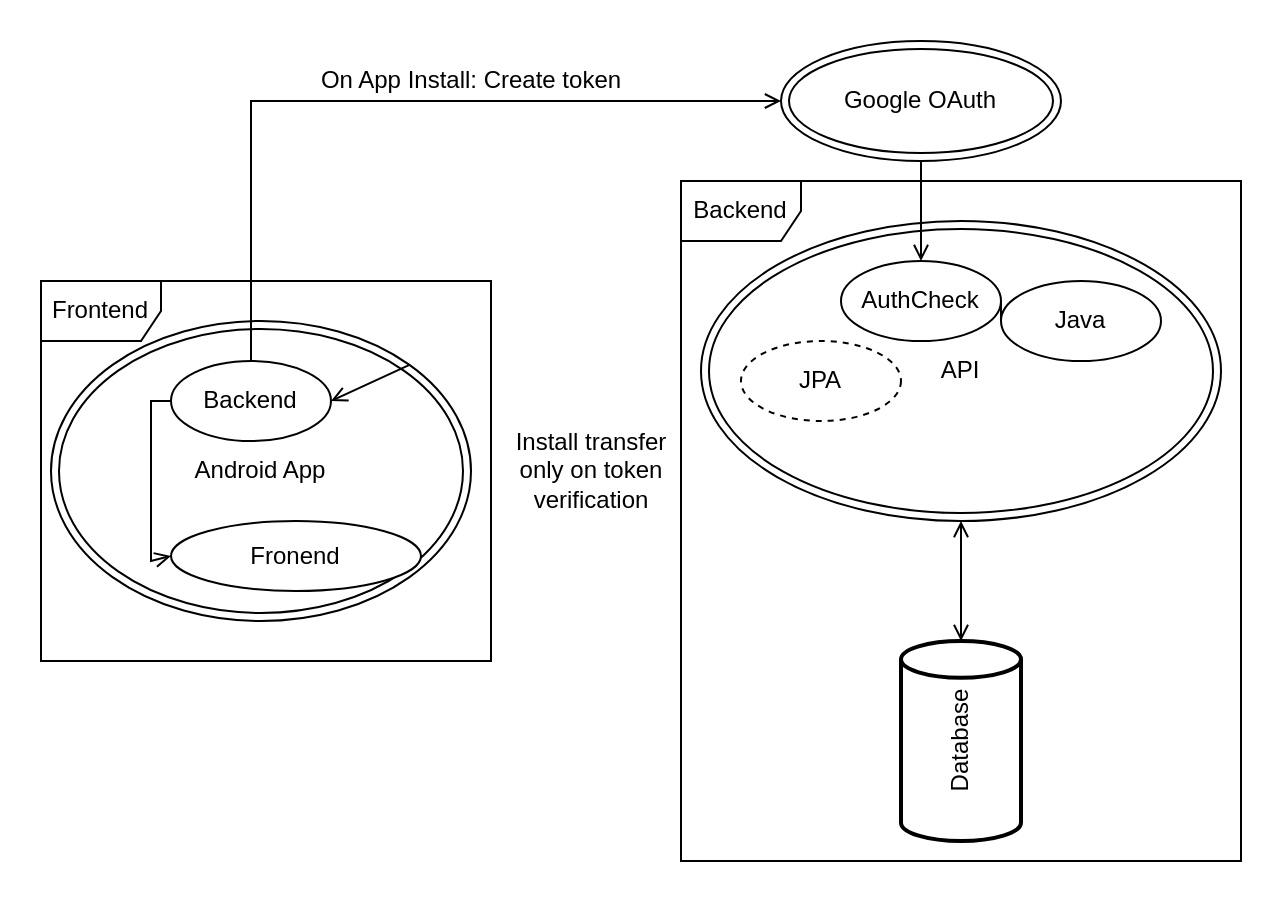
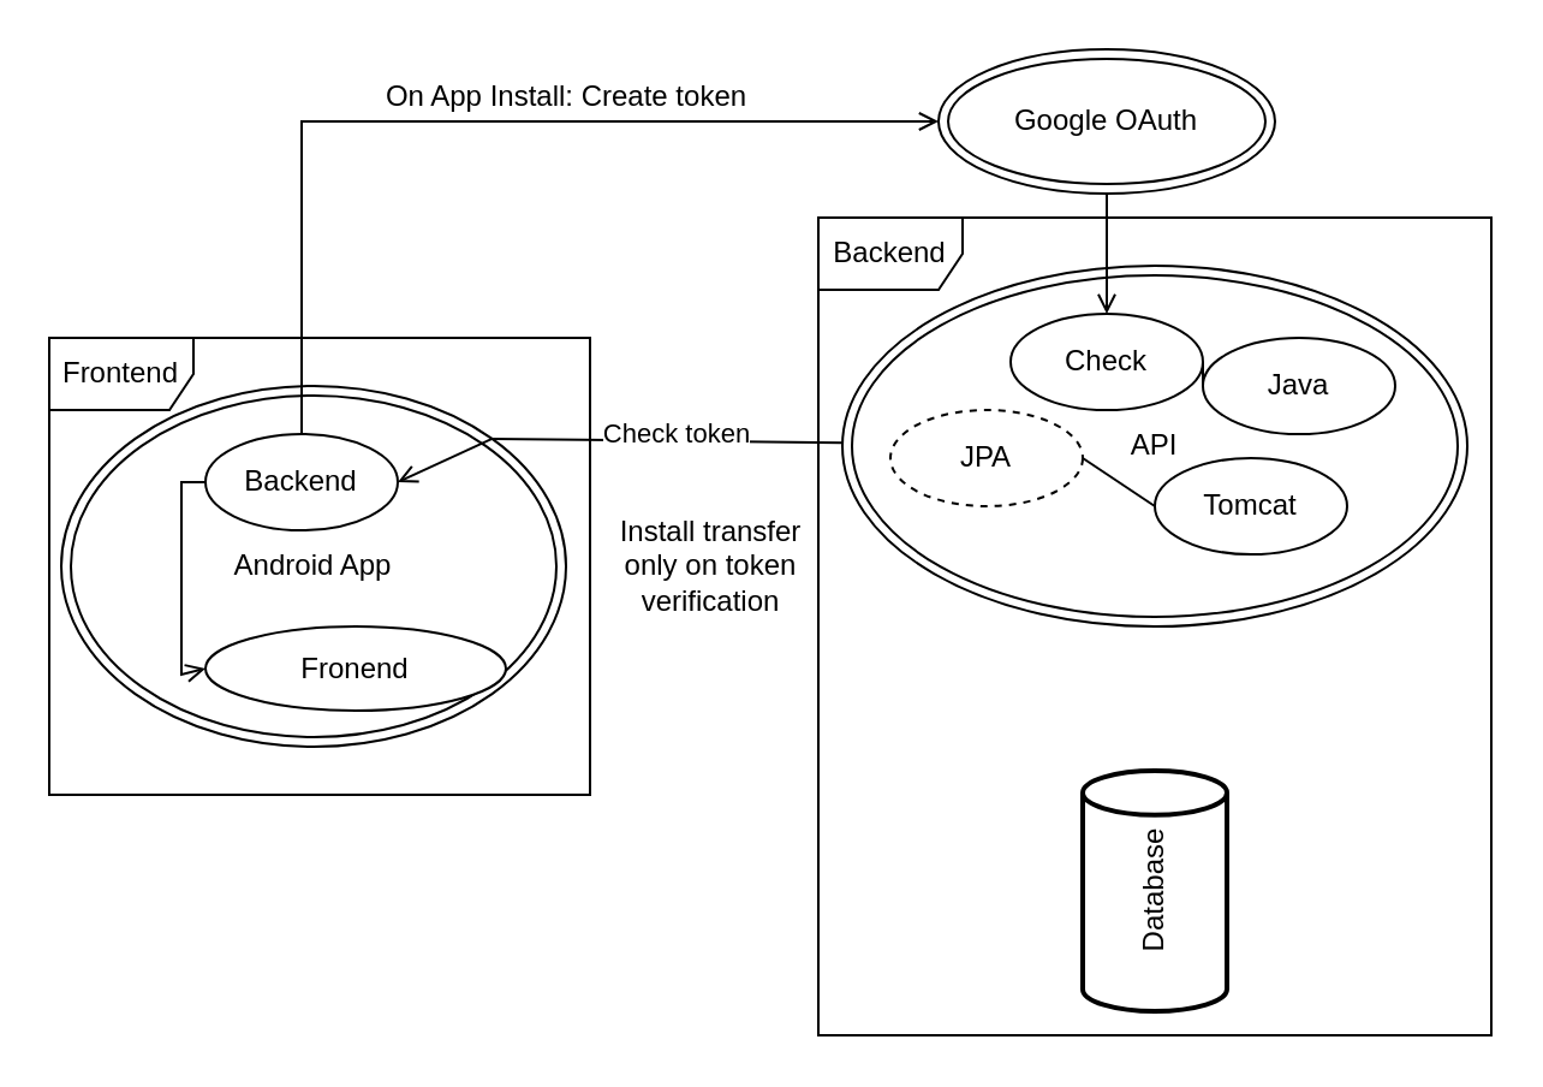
  <mxCell id="0" />
  <mxCell id="1" parent="0" />
  <mxCell id="2" value="Backend" style="shape=umlFrame;whiteSpace=wrap;html=1;" vertex="1" parent="1"><mxGeometry x="340" y="90" width="280" height="340" as="geometry" /></mxCell>
  <mxCell id="3" value="Frontend" style="shape=umlFrame;whiteSpace=wrap;html=1;" vertex="1" parent="1"><mxGeometry x="20" y="140" width="225" height="190" as="geometry" /></mxCell>
- <mxCell id="4" style="edgeStyle=none;rounded=0;orthogonalLoop=1;jettySize=auto;html=1;entryX=0.5;entryY=1;entryDx=0;entryDy=0;endArrow=open;endFill=0;startArrow=open;startFill=0;" edge="1" parent="1" source="5" target="8"><mxGeometry relative="1" as="geometry" /></mxCell>
  <mxCell id="5" value="Database" style="strokeWidth=2;html=1;shape=mxgraph.flowchart.direct_data;whiteSpace=wrap;rotation=-90;" vertex="1" parent="1"><mxGeometry x="430" y="340" width="100" height="60" as="geometry" /></mxCell>
+ <mxCell id="6" style="edgeStyle=none;rounded=0;orthogonalLoop=1;jettySize=auto;html=1;entryX=1;entryY=0;entryDx=0;entryDy=0;startArrow=none;startFill=0;endArrow=none;endFill=0;" edge="1" parent="1" source="8" target="18"><mxGeometry relative="1" as="geometry" /></mxCell>
+ <mxCell id="7" value="Check token" style="edgeLabel;html=1;align=center;verticalAlign=middle;resizable=0;points=[];" vertex="1" connectable="0" parent="6"><mxGeometry x="0.109" y="-1" relative="1" as="geometry"><mxPoint x="11" y="-2" as="offset" /></mxGeometry></mxCell>
  <mxCell id="8" value="API" style="ellipse;shape=doubleEllipse;whiteSpace=wrap;html=1;" vertex="1" parent="1"><mxGeometry x="350" y="110" width="260" height="150" as="geometry" /></mxCell>
  <mxCell id="9" value="JPA" style="ellipse;whiteSpace=wrap;html=1;dashed=1;" vertex="1" parent="1"><mxGeometry x="370" y="170" width="80" height="40" as="geometry" /></mxCell>
  <mxCell id="10" value="Java" style="ellipse;whiteSpace=wrap;html=1;" vertex="1" parent="1"><mxGeometry x="500" y="140" width="80" height="40" as="geometry" /></mxCell>
+ <mxCell id="11" style="edgeStyle=none;rounded=0;orthogonalLoop=1;jettySize=auto;html=1;exitX=0;exitY=0.5;exitDx=0;exitDy=0;entryX=1;entryY=0.5;entryDx=0;entryDy=0;endArrow=none;endFill=0;" edge="1" parent="1" source="12" target="9"><mxGeometry relative="1" as="geometry" /></mxCell>
+ <mxCell id="12" value="Tomcat" style="ellipse;whiteSpace=wrap;html=1;" vertex="1" parent="1"><mxGeometry x="480" y="190" width="80" height="40" as="geometry" /></mxCell>
  <mxCell id="13" style="rounded=0;orthogonalLoop=1;jettySize=auto;html=1;exitX=1;exitY=0.5;exitDx=0;exitDy=0;entryX=0;entryY=0.5;entryDx=0;entryDy=0;endArrow=none;endFill=0;" edge="1" parent="1" source="14" target="10"><mxGeometry relative="1" as="geometry" /></mxCell>
- <mxCell id="14" value="AuthCheck" style="ellipse;whiteSpace=wrap;html=1;" vertex="1" parent="1"><mxGeometry x="420" y="130" width="80" height="40" as="geometry" /></mxCell>
+ <mxCell id="14" value="Check" style="ellipse;whiteSpace=wrap;html=1;" vertex="1" parent="1"><mxGeometry x="420" y="130" width="80" height="40" as="geometry" /></mxCell>
  <mxCell id="15" style="edgeStyle=none;rounded=0;orthogonalLoop=1;jettySize=auto;html=1;entryX=0.5;entryY=0;entryDx=0;entryDy=0;startArrow=none;startFill=0;endArrow=open;endFill=0;" edge="1" parent="1" source="16" target="14"><mxGeometry relative="1" as="geometry" /></mxCell>
  <mxCell id="16" value="Google OAuth" style="ellipse;shape=doubleEllipse;whiteSpace=wrap;html=1;" vertex="1" parent="1"><mxGeometry x="390" y="20" width="140" height="60" as="geometry" /></mxCell>
  <mxCell id="17" style="edgeStyle=none;rounded=0;orthogonalLoop=1;jettySize=auto;html=1;exitX=1;exitY=0;exitDx=0;exitDy=0;entryX=1;entryY=0.5;entryDx=0;entryDy=0;startArrow=none;startFill=0;endArrow=open;endFill=0;" edge="1" parent="1" source="18" target="22"><mxGeometry relative="1" as="geometry" /></mxCell>
  <mxCell id="18" value="Android App" style="ellipse;shape=doubleEllipse;whiteSpace=wrap;html=1;" vertex="1" parent="1"><mxGeometry x="25" y="160" width="210" height="150" as="geometry" /></mxCell>
  <mxCell id="19" value="Fronend" style="ellipse;whiteSpace=wrap;html=1;" vertex="1" parent="1"><mxGeometry x="85" y="260" width="125" height="35" as="geometry" /></mxCell>
  <mxCell id="20" style="edgeStyle=none;rounded=0;orthogonalLoop=1;jettySize=auto;html=1;exitX=0;exitY=0.5;exitDx=0;exitDy=0;startArrow=none;startFill=0;endArrow=open;endFill=0;entryX=0;entryY=0.5;entryDx=0;entryDy=0;" edge="1" parent="1" source="22" target="19"><mxGeometry relative="1" as="geometry"><Array as="points"><mxPoint x="75" y="200" /><mxPoint x="75" y="280" /></Array></mxGeometry></mxCell>
  <mxCell id="21" style="edgeStyle=none;rounded=0;orthogonalLoop=1;jettySize=auto;html=1;exitX=0.5;exitY=0;exitDx=0;exitDy=0;entryX=0;entryY=0.5;entryDx=0;entryDy=0;startArrow=none;startFill=0;endArrow=open;endFill=0;" edge="1" parent="1" source="22" target="16"><mxGeometry relative="1" as="geometry"><Array as="points"><mxPoint x="125" y="50" /></Array></mxGeometry></mxCell>
  <mxCell id="22" value="Backend" style="ellipse;whiteSpace=wrap;html=1;" vertex="1" parent="1"><mxGeometry x="85" y="180" width="80" height="40" as="geometry" /></mxCell>
  <mxCell id="23" style="edgeStyle=none;rounded=0;orthogonalLoop=1;jettySize=auto;html=1;exitX=1;exitY=0;exitDx=0;exitDy=0;entryX=1;entryY=0.5;entryDx=0;entryDy=0;startArrow=none;startFill=0;endArrow=open;endFill=0;" edge="1" parent="1" source="18" target="22"><mxGeometry relative="1" as="geometry" /></mxCell>
  <mxCell id="24" value="On App Install: Create token" style="text;html=1;align=center;verticalAlign=middle;resizable=0;points=[];autosize=1;strokeColor=none;fillColor=none;" vertex="1" parent="1"><mxGeometry x="150" y="30" width="170" height="20" as="geometry" /></mxCell>
  <mxCell id="25" value="Install transfer&lt;br&gt;only on token&lt;br&gt;verification" style="text;html=1;align=center;verticalAlign=middle;resizable=0;points=[];autosize=1;strokeColor=none;fillColor=none;" vertex="1" parent="1"><mxGeometry x="250" y="210" width="90" height="50" as="geometry" /></mxCell>
